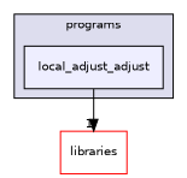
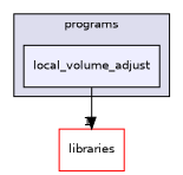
  digraph {
    compound=true
    node [fontname=Helvetica fontsize=10 shape=box style=filled]
-   n1 [fillcolor="#eeeeff" label=local_adjust_adjust pencolor=black]
+   n1 [fillcolor="#eeeeff" label=local_volume_adjust pencolor=black]
    n2 [color=red fillcolor=white label=libraries]
    subgraph cluster_1 {
      bgcolor="#ddddee"
      fontname=Helvetica
      fontsize=10
      label=programs
      pencolor=black
      n1
    }
    n1 -> n2 [headlabel=1 labeldistance=1.5 labelfontname=Helvetica labelfontsize=10]
  }
